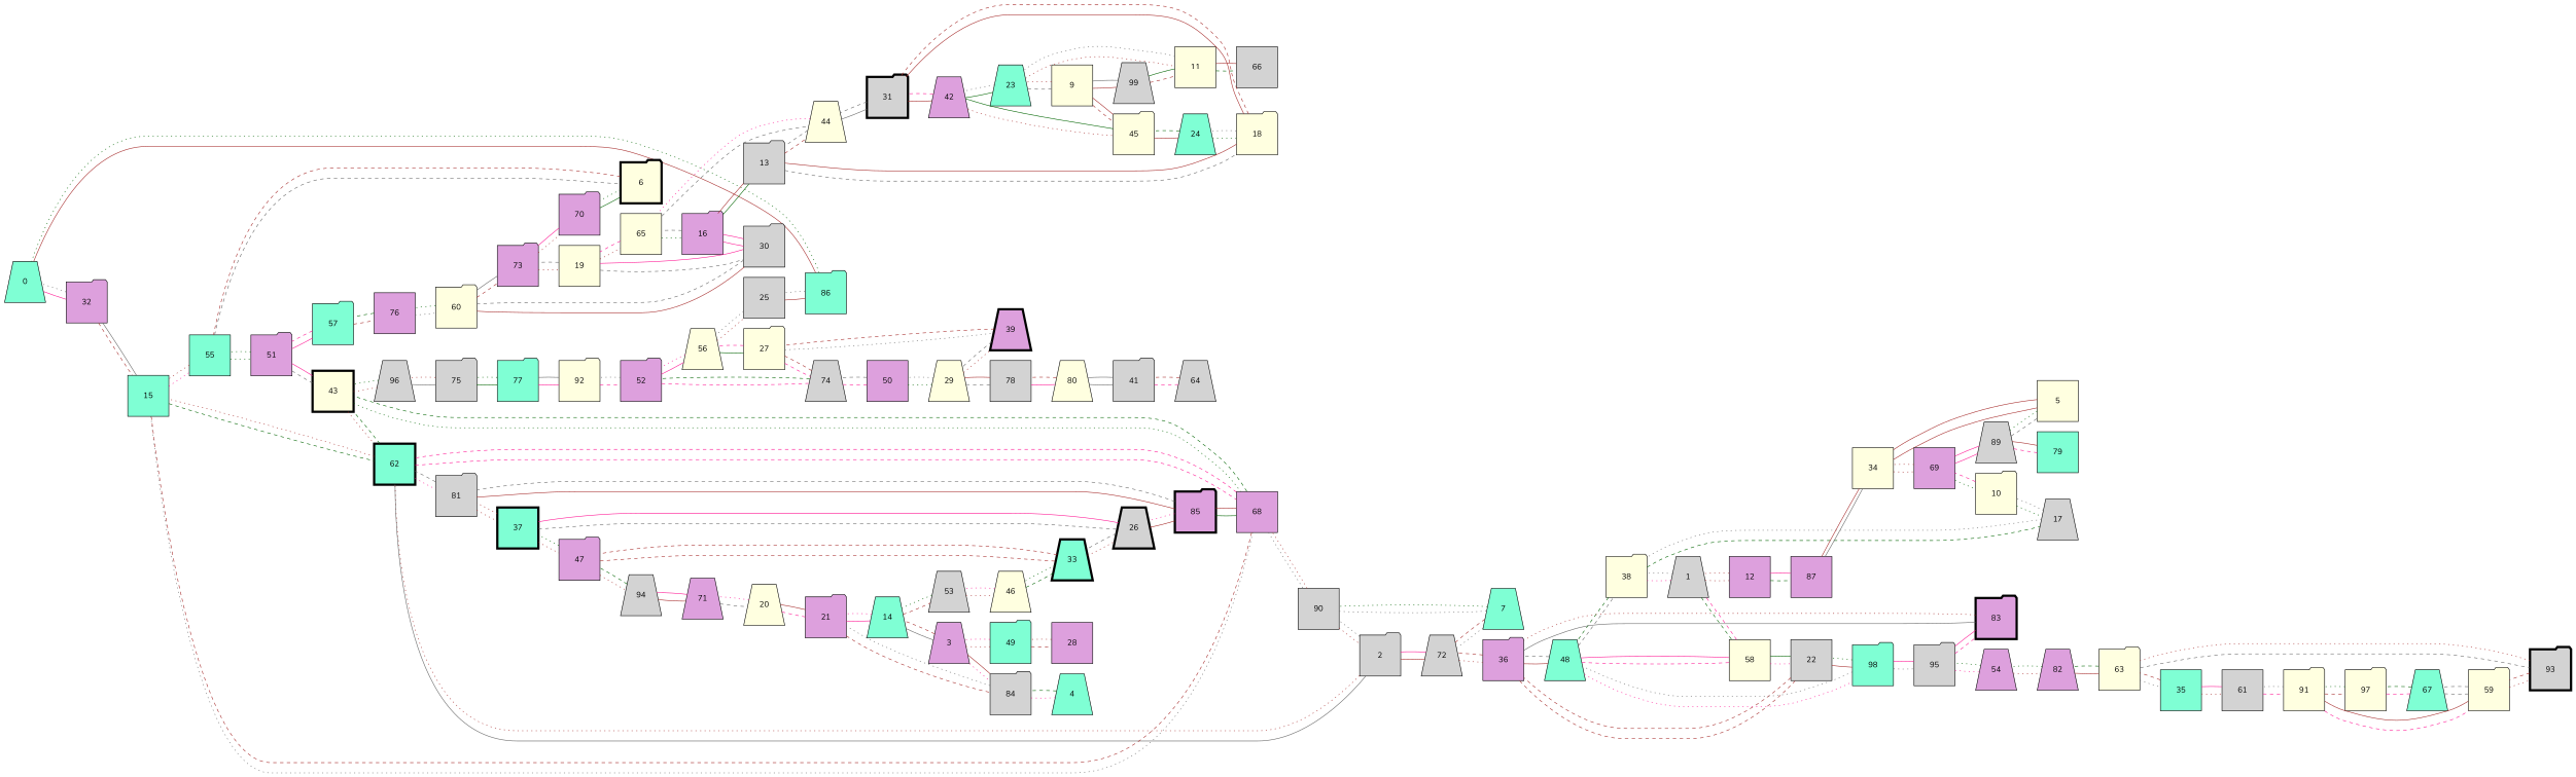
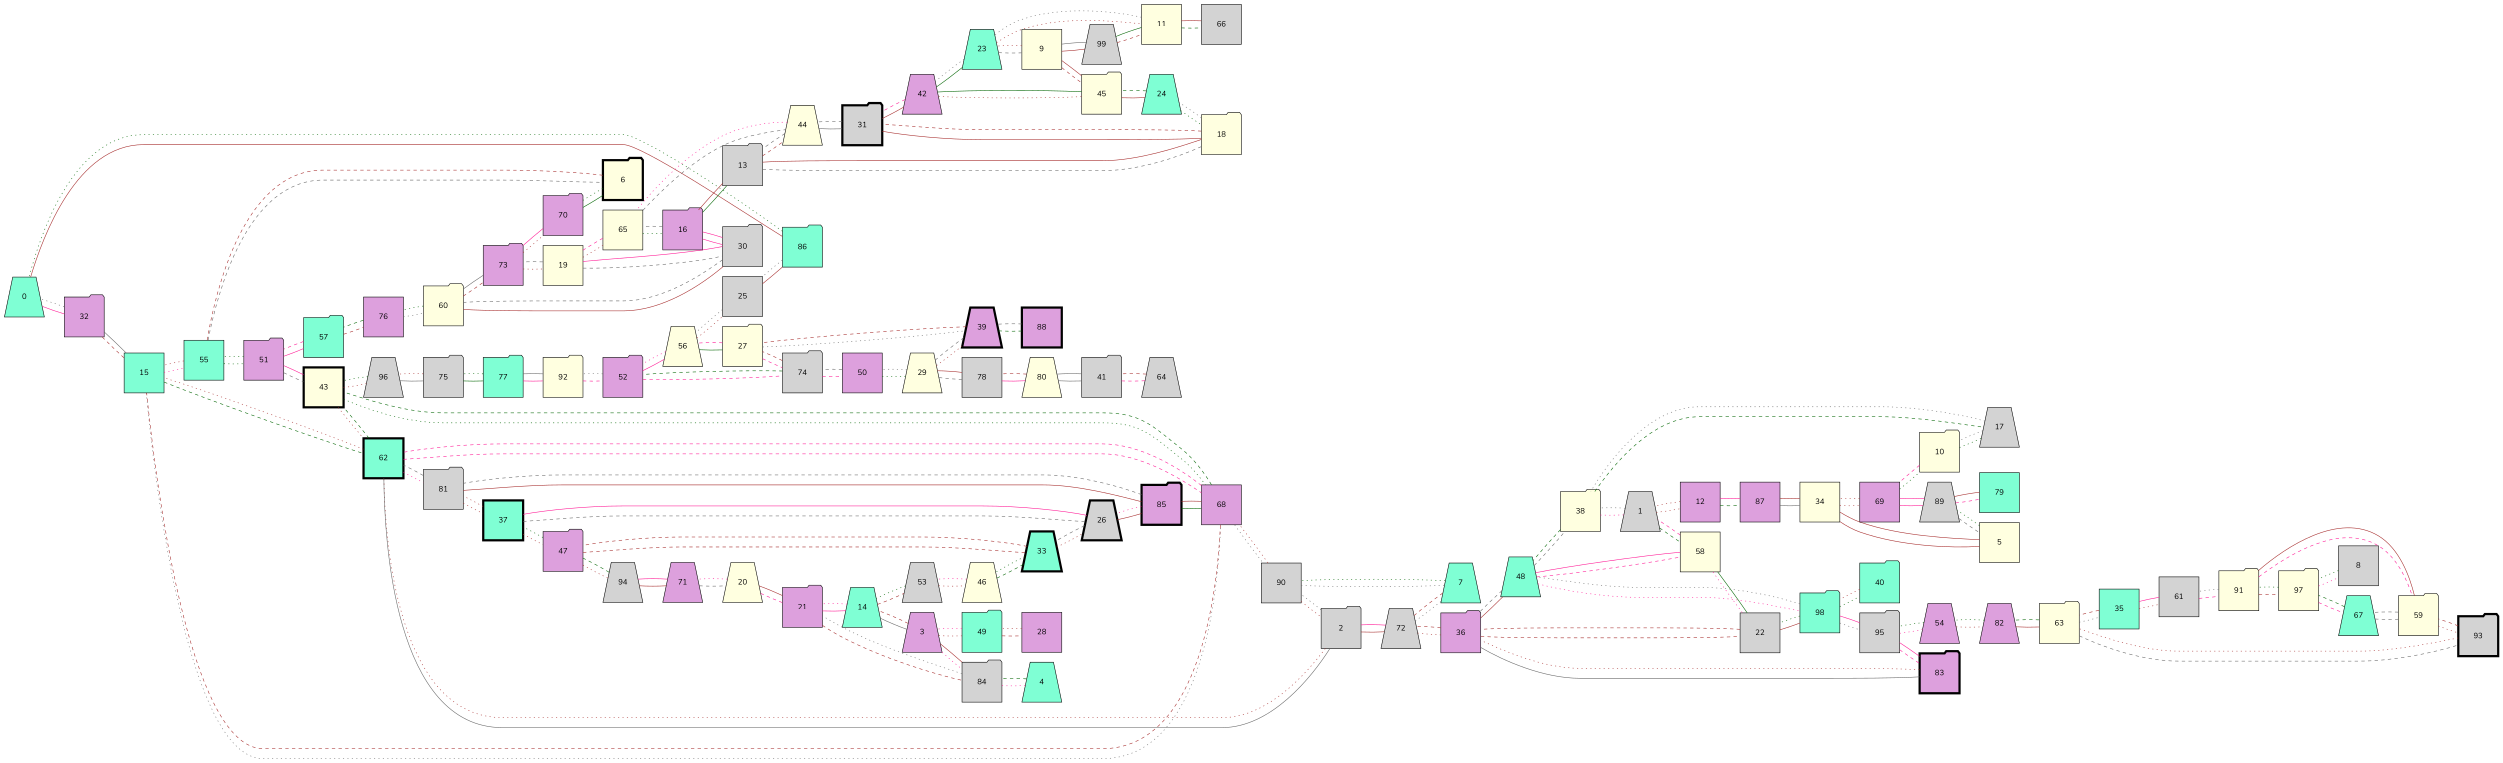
  graph {
    fontname=Nunito
    rankdir=LR
    node [fillcolor=lightgrey fixedsize=true fontname=Nunito penwidth=1 shape=folder style=filled]
    edge [color=brown dir=none fontname=Nunito penwidth=1 style=dotted]
    0 [fillcolor=aquamarine height=1 shape=trapezium width=1]
    32 [fillcolor=plum height=1 width=1]
    86 [fillcolor=aquamarine height=1 width=1]
    15 [fillcolor=aquamarine height=1 shape=box width=1]
    25 [height=1 shape=box width=1]
    1 [height=1 shape=trapezium width=1]
    12 [fillcolor=plum height=1 shape=box width=1]
    38 [fillcolor=lightyellow height=1 width=1]
    58 [fillcolor=lightyellow height=1 shape=box width=1]
    87 [fillcolor=plum height=1 shape=box width=1]
    17 [height=1 shape=trapezium width=1]
    48 [fillcolor=aquamarine height=1 shape=trapezium width=1]
    22 [height=1 shape=box width=1]
    2 [height=1 width=1]
    62 [fillcolor=aquamarine height=1 penwidth=4 shape=box width=1]
    72 [height=1 shape=trapezium width=1]
    90 [height=1 shape=box width=1]
    68 [fillcolor=plum height=1 shape=box width=1]
    81 [height=1 width=1]
    43 [fillcolor=lightyellow height=1 penwidth=4 shape=box width=1]
    7 [fillcolor=aquamarine height=1 shape=trapezium width=1]
    36 [fillcolor=plum height=1 width=1]
    3 [fillcolor=plum height=1 shape=trapezium width=1]
    14 [fillcolor=aquamarine height=1 shape=trapezium width=1]
    49 [fillcolor=aquamarine height=1 width=1]
    84 [height=1 width=1]
    21 [fillcolor=plum height=1 width=1]
    53 [height=1 shape=trapezium width=1]
    28 [fillcolor=plum height=1 shape=box width=1]
    4 [fillcolor=aquamarine height=1 shape=trapezium width=1]
    5 [fillcolor=lightyellow height=1 shape=box width=1]
    34 [fillcolor=lightyellow height=1 shape=box width=1]
    89 [height=1 shape=trapezium width=1]
    69 [fillcolor=plum height=1 shape=box width=1]
    79 [fillcolor=aquamarine height=1 shape=box width=1]
    6 [fillcolor=lightyellow height=1 penwidth=4 width=1]
    55 [fillcolor=aquamarine height=1 shape=box width=1]
    70 [fillcolor=plum height=1 width=1]
    51 [fillcolor=plum height=1 width=1]
    73 [fillcolor=plum height=1 width=1]
+   8 [height=1 shape=box width=1]
    97 [fillcolor=lightyellow height=1 width=1]
    67 [fillcolor=aquamarine height=1 shape=trapezium width=1]
    91 [fillcolor=lightyellow height=1 width=1]
    9 [fillcolor=lightyellow height=1 shape=box width=1]
    23 [fillcolor=aquamarine height=1 shape=trapezium width=1]
    45 [fillcolor=lightyellow height=1 width=1]
    99 [height=1 shape=trapezium width=1]
    11 [fillcolor=lightyellow height=1 shape=box width=1]
    42 [fillcolor=plum height=1 shape=trapezium width=1]
    24 [fillcolor=aquamarine height=1 shape=trapezium width=1]
    10 [fillcolor=lightyellow height=1 width=1]
    66 [height=1 shape=box width=1]
    13 [height=1 width=1]
    16 [fillcolor=plum height=1 width=1]
    18 [fillcolor=lightyellow height=1 width=1]
    44 [fillcolor=lightyellow height=1 shape=trapezium width=1]
    30 [height=1 width=1]
    65 [fillcolor=lightyellow height=1 shape=box width=1]
    31 [height=1 penwidth=4 width=1]
    20 [fillcolor=lightyellow height=1 shape=trapezium width=1]
    46 [fillcolor=lightyellow height=1 shape=trapezium width=1]
    85 [fillcolor=plum height=1 penwidth=4 width=1]
    19 [fillcolor=lightyellow height=1 shape=box width=1]
    60 [fillcolor=lightyellow height=1 width=1]
    71 [fillcolor=plum height=1 shape=trapezium width=1]
    94 [height=1 shape=trapezium width=1]
    98 [fillcolor=aquamarine height=1 width=1]
    83 [fillcolor=plum height=1 penwidth=4 width=1]
+   40 [fillcolor=aquamarine height=1 width=1]
    95 [height=1 width=1]
    56 [fillcolor=lightyellow height=1 shape=trapezium width=1]
    27 [fillcolor=lightyellow height=1 width=1]
    52 [fillcolor=plum height=1 width=1]
    26 [height=1 penwidth=4 shape=trapezium width=1]
    33 [fillcolor=aquamarine height=1 penwidth=4 shape=trapezium width=1]
    37 [fillcolor=aquamarine height=1 penwidth=4 shape=box width=1]
    47 [fillcolor=plum height=1 width=1]
    39 [fillcolor=plum height=1 penwidth=4 shape=trapezium width=1]
-   74 [height=1 shape=trapezium width=1]
+   74 [height=1 width=1]
    29 [fillcolor=lightyellow height=1 shape=trapezium width=1]
+   88 [fillcolor=plum height=1 penwidth=4 shape=box width=1]
    50 [fillcolor=plum height=1 shape=box width=1]
    78 [height=1 shape=box width=1]
    80 [fillcolor=lightyellow height=1 shape=trapezium width=1]
    76 [fillcolor=plum height=1 shape=box width=1]
    35 [fillcolor=aquamarine height=1 shape=box width=1]
    61 [height=1 shape=box width=1]
    63 [fillcolor=lightyellow height=1 width=1]
    82 [fillcolor=plum height=1 shape=trapezium width=1]
    93 [height=1 penwidth=4 width=1]
    41 [height=1 width=1]
    64 [height=1 shape=trapezium width=1]
    96 [height=1 shape=trapezium width=1]
    57 [fillcolor=aquamarine height=1 width=1]
    75 [height=1 width=1]
    92 [fillcolor=lightyellow height=1 width=1]
    77 [fillcolor=aquamarine height=1 width=1]
    54 [fillcolor=plum height=1 shape=trapezium width=1]
    59 [fillcolor=lightyellow height=1 width=1]
    0 -- 32 [color=deeppink style=bold]
    0 -- 86 [style=bold]
    32 -- 0 [color=gray40]
    32 -- 15 [style=dashed]
    86 -- 0 [color=darkgreen]
    86 -- 25 [color=gray40]
    15 -- 32 [color=gray40 style=bold]
    15 -- 62 [color=darkgreen style=dashed]
    15 -- 68 [color=gray40]
    15 -- 55 [color=deeppink]
    25 -- 86 [style=bold]
    25 -- 56 [color=gray40]
    1 -- 12
    1 -- 38 [color=gray40]
    1 -- 58 [color=darkgreen style=dashed]
    12 -- 1
    12 -- 87 [color=darkgreen style=dashed]
    38 -- 1 [color=deeppink]
    38 -- 17 [color=darkgreen style=dashed]
    38 -- 48 [color=darkgreen style=dashed]
    58 -- 1 [color=deeppink style=dashed]
    58 -- 48 [color=deeppink style=bold]
    58 -- 22 [color=deeppink]
    87 -- 12 [color=deeppink style=bold]
    87 -- 34 [color=gray40 style=bold]
    17 -- 38 [color=gray40]
    17 -- 10 [color=gray40]
    48 -- 38 [color=gray40 style=dashed]
    48 -- 58 [color=deeppink style=dashed]
    48 -- 36 [color=gray40 style=dashed]
    48 -- 98 [color=deeppink]
    22 -- 58 [color=darkgreen style=bold]
    22 -- 36 [style=dashed]
    22 -- 98 [style=bold]
    2 -- 62
    2 -- 72 [style=bold]
    2 -- 90 [color=gray40]
    62 -- 15
    62 -- 2 [color=gray40 style=bold]
    62 -- 68 [color=deeppink style=dashed]
    62 -- 81 [color=deeppink]
    62 -- 43 [color=darkgreen style=dashed]
    72 -- 2 [color=deeppink style=bold]
    72 -- 7 [color=gray40]
    72 -- 36
    90 -- 2
    90 -- 68
    90 -- 7 [color=gray40]
    68 -- 15 [style=dashed]
    68 -- 62 [color=deeppink style=dashed]
    68 -- 90 [color=gray40]
    68 -- 43 [color=darkgreen style=dashed]
    68 -- 85 [style=bold]
    81 -- 62 [color=gray40 style=dashed]
    81 -- 85 [style=bold]
    81 -- 37
    43 -- 62
    43 -- 68 [color=darkgreen]
    43 -- 51 [color=deeppink style=bold]
    43 -- 96
    7 -- 72 [style=dashed]
    7 -- 90 [color=darkgreen]
    36 -- 48 [style=bold]
    36 -- 22 [style=dashed]
    36 -- 72 [style=dashed]
    36 -- 83 [color=gray40 style=bold]
    3 -- 14 [style=dashed]
    3 -- 49
    3 -- 84 [color=deeppink]
    14 -- 3 [color=gray40 style=bold]
    14 -- 21 [color=deeppink]
    14 -- 53 [style=dashed]
    49 -- 3 [color=deeppink]
    49 -- 28 [style=dashed]
    84 -- 3 [style=bold]
    84 -- 21 [color=gray40]
    84 -- 4 [color=deeppink]
    21 -- 14 [color=deeppink style=bold]
    21 -- 84 [style=dashed]
    21 -- 20 [style=bold]
    53 -- 14 [color=darkgreen]
    53 -- 46
    28 -- 49
    4 -- 84 [color=darkgreen style=dashed]
    5 -- 34 [style=bold]
    5 -- 89 [color=darkgreen]
    34 -- 87 [style=bold]
    34 -- 5 [style=bold]
    34 -- 69
    89 -- 5 [color=gray40 style=dashed]
    89 -- 69 [color=deeppink style=bold]
    89 -- 79 [color=deeppink style=dashed]
    69 -- 34
    69 -- 89 [color=deeppink style=bold]
    69 -- 10 [color=darkgreen]
    79 -- 89 [style=bold]
    6 -- 55 [style=dashed]
    6 -- 70 [color=darkgreen]
    55 -- 15
    55 -- 6 [color=gray40 style=dashed]
    55 -- 51 [color=darkgreen]
    70 -- 6 [color=darkgreen style=bold]
    70 -- 73 [color=deeppink style=bold]
    51 -- 43 [color=gray40 style=dashed]
    51 -- 55 [color=darkgreen]
    51 -- 57 [color=deeppink style=bold]
    73 -- 70
    73 -- 19
    73 -- 60 [color=gray40 style=bold]
+   8 -- 97 [color=darkgreen]
+   97 -- 8 [color=deeppink]
    97 -- 67 [color=deeppink style=dashed]
    97 -- 91 [color=darkgreen]
    67 -- 97 [color=darkgreen style=dashed]
    67 -- 59 [color=gray40 style=dashed]
    91 -- 97 [style=dashed]
    91 -- 61 [color=gray40]
    91 -- 59 [color=deeppink style=dashed]
    9 -- 23
    9 -- 45 [style=dashed]
    9 -- 99 [style=bold]
    23 -- 9 [color=gray40 style=dashed]
    23 -- 11
    23 -- 42 [color=gray40]
    45 -- 9 [style=bold]
    45 -- 42 [color=darkgreen style=bold]
    45 -- 24 [style=bold]
    99 -- 9 [color=gray40 style=bold]
    99 -- 11 [style=dashed]
    11 -- 23 [color=gray40]
    11 -- 99 [color=darkgreen style=bold]
    11 -- 66 [color=darkgreen style=dashed]
    42 -- 23 [color=darkgreen style=bold]
    42 -- 45
    42 -- 31 [color=deeppink style=dashed]
    24 -- 45 [color=darkgreen style=dashed]
    24 -- 18 [color=darkgreen]
    10 -- 17 [color=darkgreen]
    10 -- 69 [color=deeppink style=dashed]
    66 -- 11 [style=bold]
    13 -- 16 [style=bold]
    13 -- 18 [color=gray40 style=dashed]
    13 -- 44 [style=dashed]
    16 -- 13 [color=darkgreen style=bold]
    16 -- 30 [color=deeppink style=bold]
    16 -- 65 [color=gray40 style=dashed]
    18 -- 24 [color=gray40]
    18 -- 13 [style=bold]
    18 -- 31 [style=dashed]
    44 -- 13 [color=gray40 style=dashed]
    44 -- 65 [color=deeppink]
    44 -- 31 [color=gray40 style=bold]
    30 -- 16 [color=deeppink style=bold]
    30 -- 19 [color=deeppink style=bold]
    30 -- 60 [color=gray40 style=dashed]
    65 -- 16 [color=darkgreen]
    65 -- 44 [color=gray40 style=dashed]
    65 -- 19 [color=deeppink style=dashed]
    31 -- 42 [style=bold]
    31 -- 18 [style=bold]
    31 -- 44 [color=gray40 style=dashed]
    20 -- 21 [color=deeppink style=dashed]
    20 -- 71 [color=deeppink]
    46 -- 53 [color=deeppink]
    46 -- 33 [color=darkgreen style=dashed]
    85 -- 68 [color=darkgreen style=bold]
    85 -- 81 [color=gray40 style=dashed]
    85 -- 26 [color=deeppink]
    19 -- 73 [color=gray40 style=dashed]
    19 -- 30 [color=gray40 style=dashed]
    19 -- 65
    60 -- 73 [style=dashed]
    60 -- 30 [style=bold]
    60 -- 76 [color=darkgreen]
    71 -- 20 [color=gray40 style=dashed]
    71 -- 94 [color=deeppink style=bold]
    94 -- 71 [style=bold]
    94 -- 47 [color=darkgreen style=dashed]
    98 -- 48 [color=gray40]
    98 -- 22 [color=darkgreen]
+   98 -- 40 [color=darkgreen]
    98 -- 95 [color=gray40]
    83 -- 36
    83 -- 95 [color=deeppink style=bold]
+   40 -- 98
    95 -- 98 [color=deeppink style=bold]
    95 -- 83 [color=deeppink style=dashed]
    95 -- 54 [color=deeppink]
    56 -- 25
    56 -- 27 [color=darkgreen style=bold]
    56 -- 52 [color=deeppink]
    27 -- 56 [color=deeppink style=dashed]
    27 -- 39 [color=gray40]
    27 -- 74 [color=deeppink style=dashed]
    52 -- 56 [color=deeppink style=bold]
    52 -- 74 [color=deeppink style=dashed]
    52 -- 92 [color=gray40]
    26 -- 85 [style=bold]
    26 -- 33 [color=gray40 style=dashed]
    26 -- 37 [color=deeppink style=bold]
    33 -- 46 [color=darkgreen]
    33 -- 26
    33 -- 47 [style=dashed]
    37 -- 81
    37 -- 26 [color=gray40 style=dashed]
    37 -- 47
    47 -- 94
    47 -- 33 [style=dashed]
    47 -- 37 [color=darkgreen]
    39 -- 27 [style=dashed]
    39 -- 29 [color=gray40 style=dashed]
+   39 -- 88 [color=darkgreen style=dashed]
    74 -- 27 [style=dashed]
    74 -- 52 [color=darkgreen style=dashed]
    74 -- 50 [color=deeppink style=dashed]
    29 -- 39
    29 -- 50 [color=gray40]
    29 -- 78 [color=gray40 style=dashed]
+   88 -- 39 [color=gray40 style=dashed]
    50 -- 74 [color=gray40 style=dashed]
    50 -- 29 [color=darkgreen]
    78 -- 29 [style=bold]
    78 -- 80 [color=deeppink style=bold]
    80 -- 78 [style=dashed]
    80 -- 41 [color=gray40 style=bold]
    76 -- 60 [color=gray40]
    76 -- 57 [color=darkgreen style=dashed]
    35 -- 61
    35 -- 63 [style=dashed]
    61 -- 91 [color=deeppink style=dashed]
    61 -- 35 [color=deeppink style=bold]
    63 -- 35 [color=gray40]
    63 -- 82 [color=darkgreen style=dashed]
    63 -- 93 [color=gray40 style=dashed]
    82 -- 63 [style=bold]
    82 -- 54 [color=darkgreen]
    93 -- 63
    93 -- 59 [style=dashed]
    41 -- 80 [color=gray40 style=bold]
    41 -- 64 [color=deeppink style=dashed]
    64 -- 41 [style=dashed]
    96 -- 43 [color=darkgreen]
    96 -- 75 [color=gray40 style=bold]
    57 -- 51 [color=deeppink style=dashed]
    57 -- 76 [style=dashed]
    75 -- 96
    75 -- 77 [color=darkgreen style=bold]
    92 -- 52 [color=deeppink style=dashed]
    92 -- 77 [color=gray40 style=bold]
    77 -- 75 [color=darkgreen]
    77 -- 92 [color=deeppink style=bold]
    54 -- 95 [color=darkgreen]
    54 -- 82
    59 -- 67 [color=gray40 style=dashed]
    59 -- 91 [style=bold]
    59 -- 93
  }
